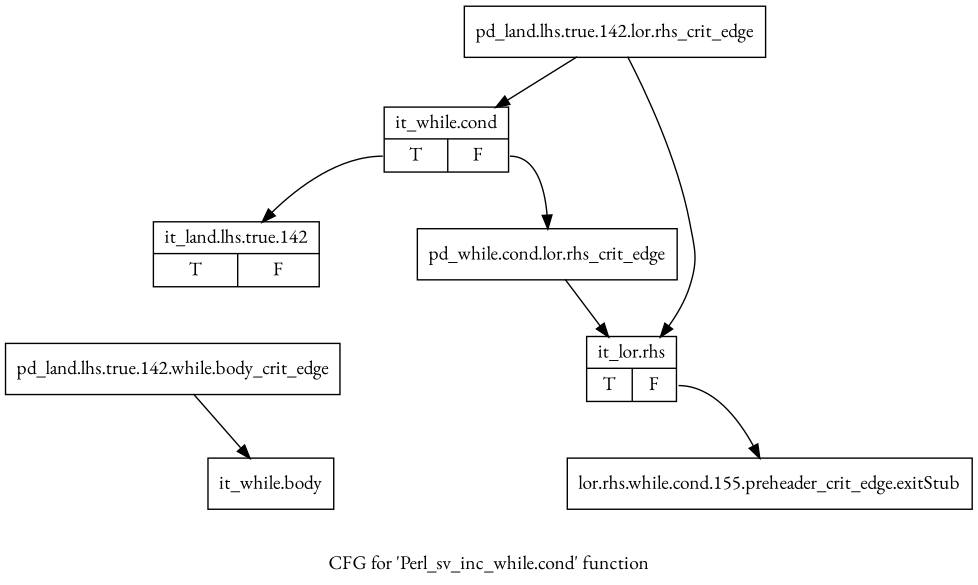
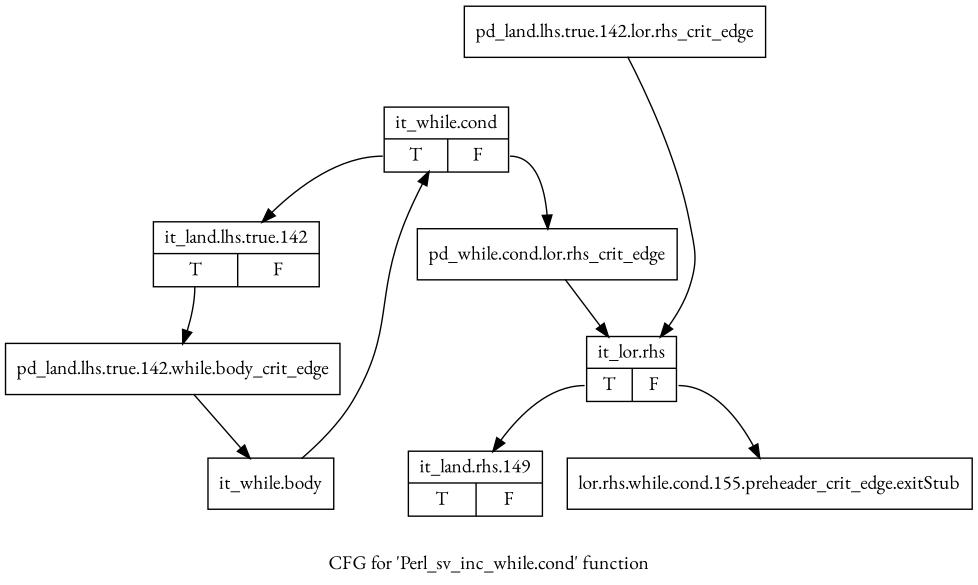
  digraph {
    fontname="EB Garamond"
    label="CFG for 'Perl_sv_inc_while.cond' function"
    node [fontname="EB Garamond" shape=record]
    edge [fontname="EB Garamond"]
    n1 [label="{it_while.cond|{<s0>T|<s1>F}}"]
    n2 [label="{it_land.lhs.true.142|{<s0>T|<s1>F}}"]
    n3 [label="{pd_while.cond.lor.rhs_crit_edge}"]
    n4 [label="{pd_land.lhs.true.142.while.body_crit_edge}"]
    n5 [label="{it_lor.rhs|{<s0>T|<s1>F}}"]
    n6 [label="{lor.rhs.while.cond.155.preheader_crit_edge.exitStub}"]
    n7 [label="{it_while.body}"]
    n8 [label="{pd_land.lhs.true.142.lor.rhs_crit_edge}"]
+   n9 [label="{it_land.rhs.149|{<s0>T|<s1>F}}"]
    n1 -> n2 [tailport=s0]
    n1 -> n3 [tailport=s1]
+   n2 -> n4 [tailport=s0]
    n3 -> n5
    n4 -> n7
    n5 -> n6 [tailport=s1]
-   n8 -> n1
+   n5 -> n9 [tailport=s0]
+   n7 -> n1
    n8 -> n5
  }
